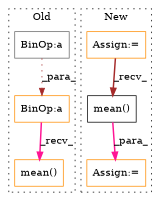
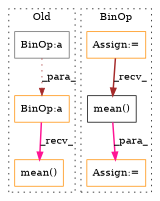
  digraph {
    node [a=75 l=3 s=1104 shape=box color=darkorange]
    edge [color=brown style=bold]
    n1 [l=31 label="mean()" s=1135]
    n2 [a=82 label="BinOp:a" color=gray40]
    n3 [a=82 l=11 label="BinOp:a"]
    n4 [l=18 label="mean()" s=1636 color=black]
    n5 [a=68 label="Assign:=" s=1633]
    n6 [a=68 label="Assign:=" s=1485]
    subgraph cluster_1 {
      label=Old
      style=dotted
      n1
      n2
      n3
    }
    subgraph cluster_2 {
-     label=New
+     label=BinOp
      style=dotted
      n4
      n5
      n6
    }
    n2 -> n3 [label=_para_ style=dotted]
    n3 -> n1 [label=_recv_ color=deeppink]
    n4 -> n5 [label=_para_ color=deeppink]
    n6 -> n4 [label=_recv_]
  }
